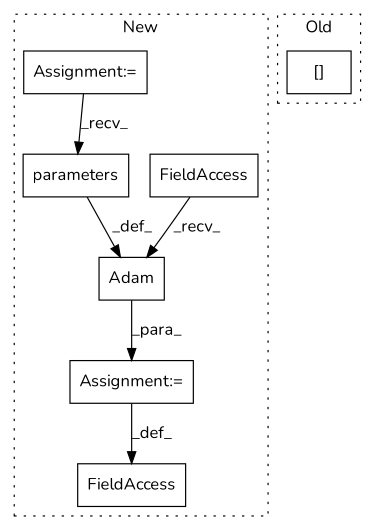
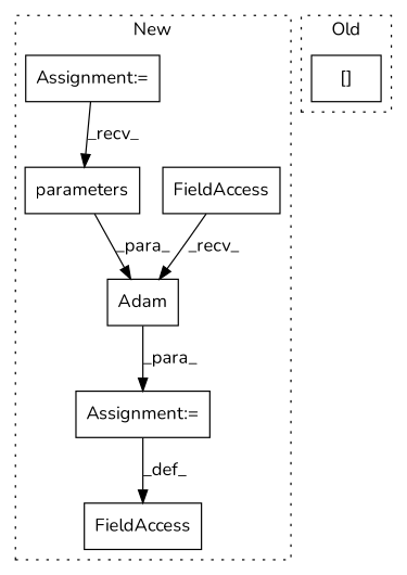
  digraph {
    fontname=Nunito
    node [a=32 l=1 shape=box fontname=Nunito]
    edge [fontname=Nunito]
    n1 [l="5,1" label=Adam s="2514,2553"]
    n2 [a=7 label="Assignment:=" s=2501]
    n3 [a=22 l=11 label=FieldAccess s=2502]
    n4 [a=7 label="Assignment:=" s=1868]
    n5 [a=22 l=7 label=FieldAccess s=2494]
    n6 [l=12 label=parameters s=2527]
    n7 [a=2 l="36,1" label="[]" s="3299,3336"]
    subgraph cluster_1 {
      label=New
      style=dotted
      n1
      n2
      n3
      n4
      n5
      n6
    }
    subgraph cluster_2 {
      label=Old
      style=dotted
      n7
    }
    n1 -> n2 [label=_para_]
    n2 -> n5 [label=_def_]
    n3 -> n1 [label=_recv_]
    n4 -> n6 [label=_recv_]
-   n6 -> n1 [label=_def_]
+   n6 -> n1 [label=_para_]
  }
